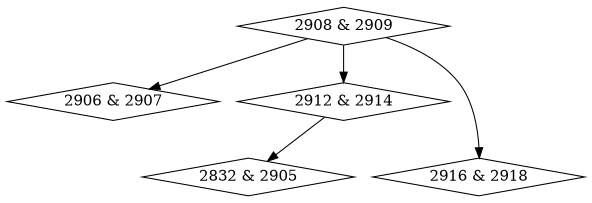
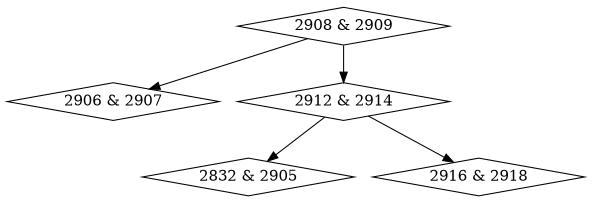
  digraph {
    node [shape=diamond]
    n1 [label="2832 & 2905"]
    n2 [label="2906 & 2907"]
    n3 [label="2908 & 2909"]
    n4 [label="2912 & 2914"]
    n5 [label="2916 & 2918"]
    n3 -> n2
    n3 -> n4
    n4 -> n1
-   n3 -> n5
+   n4 -> n5
  }
